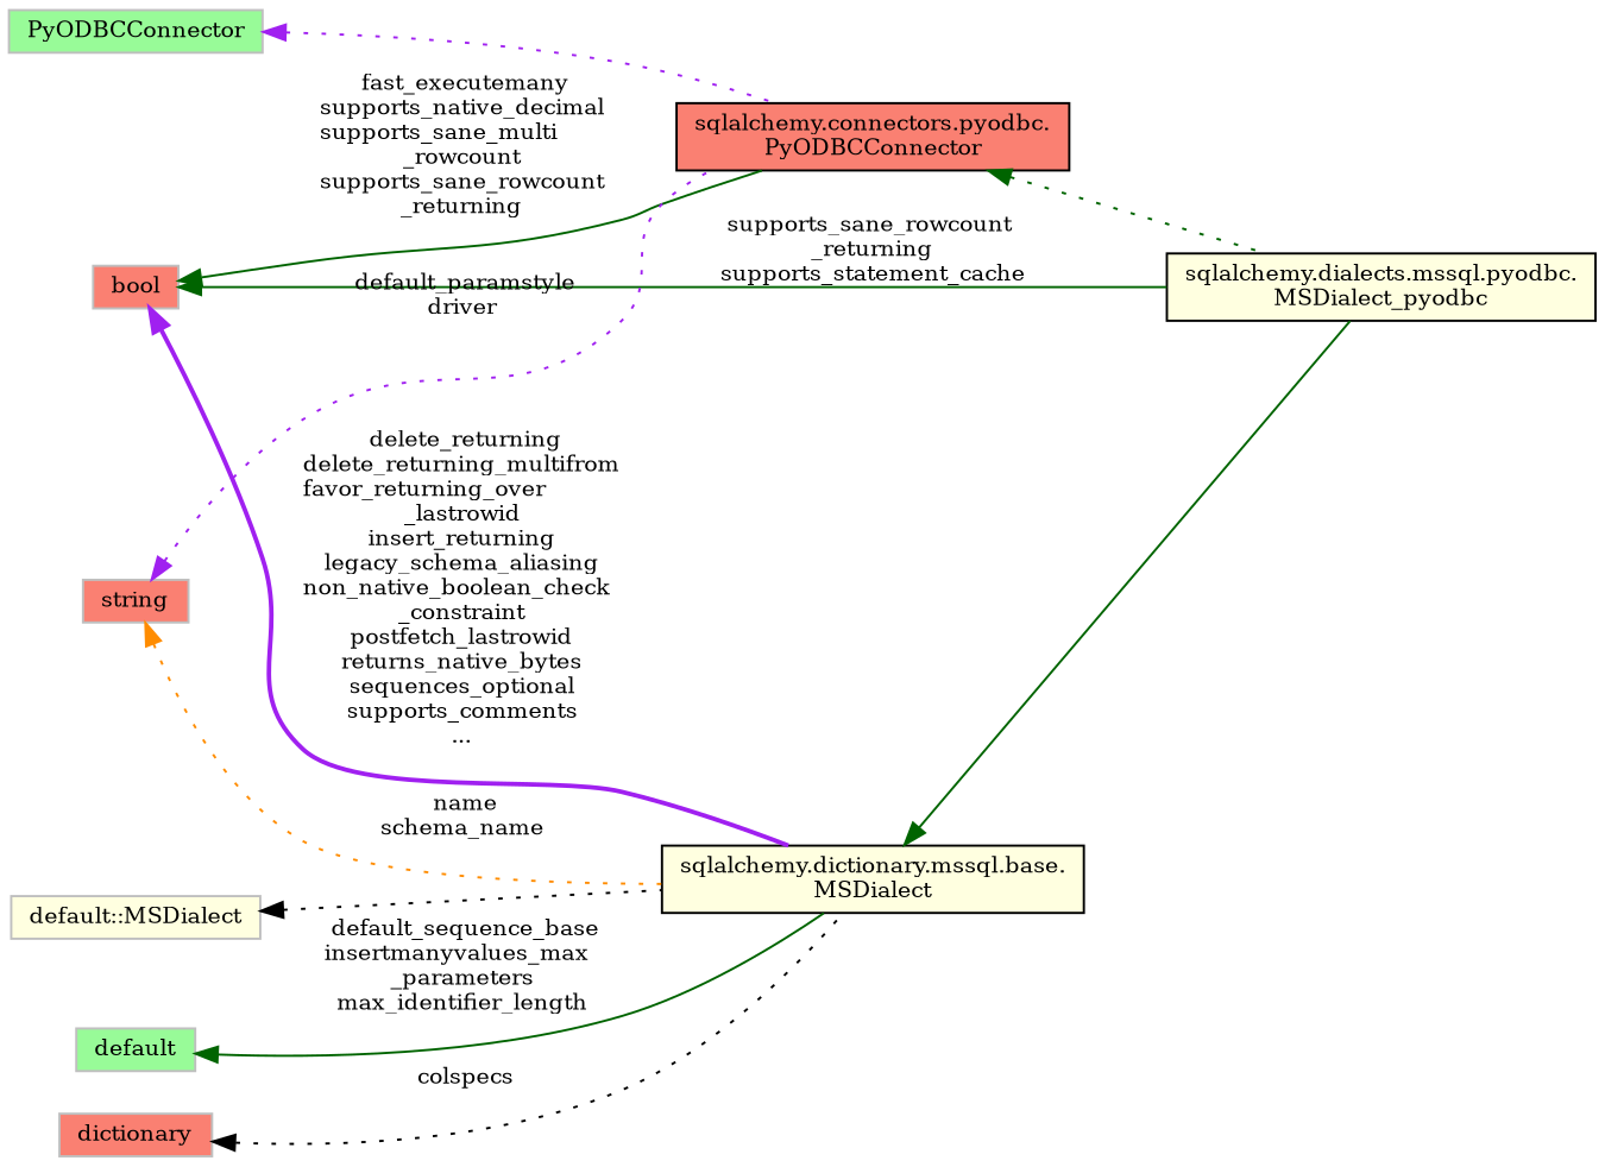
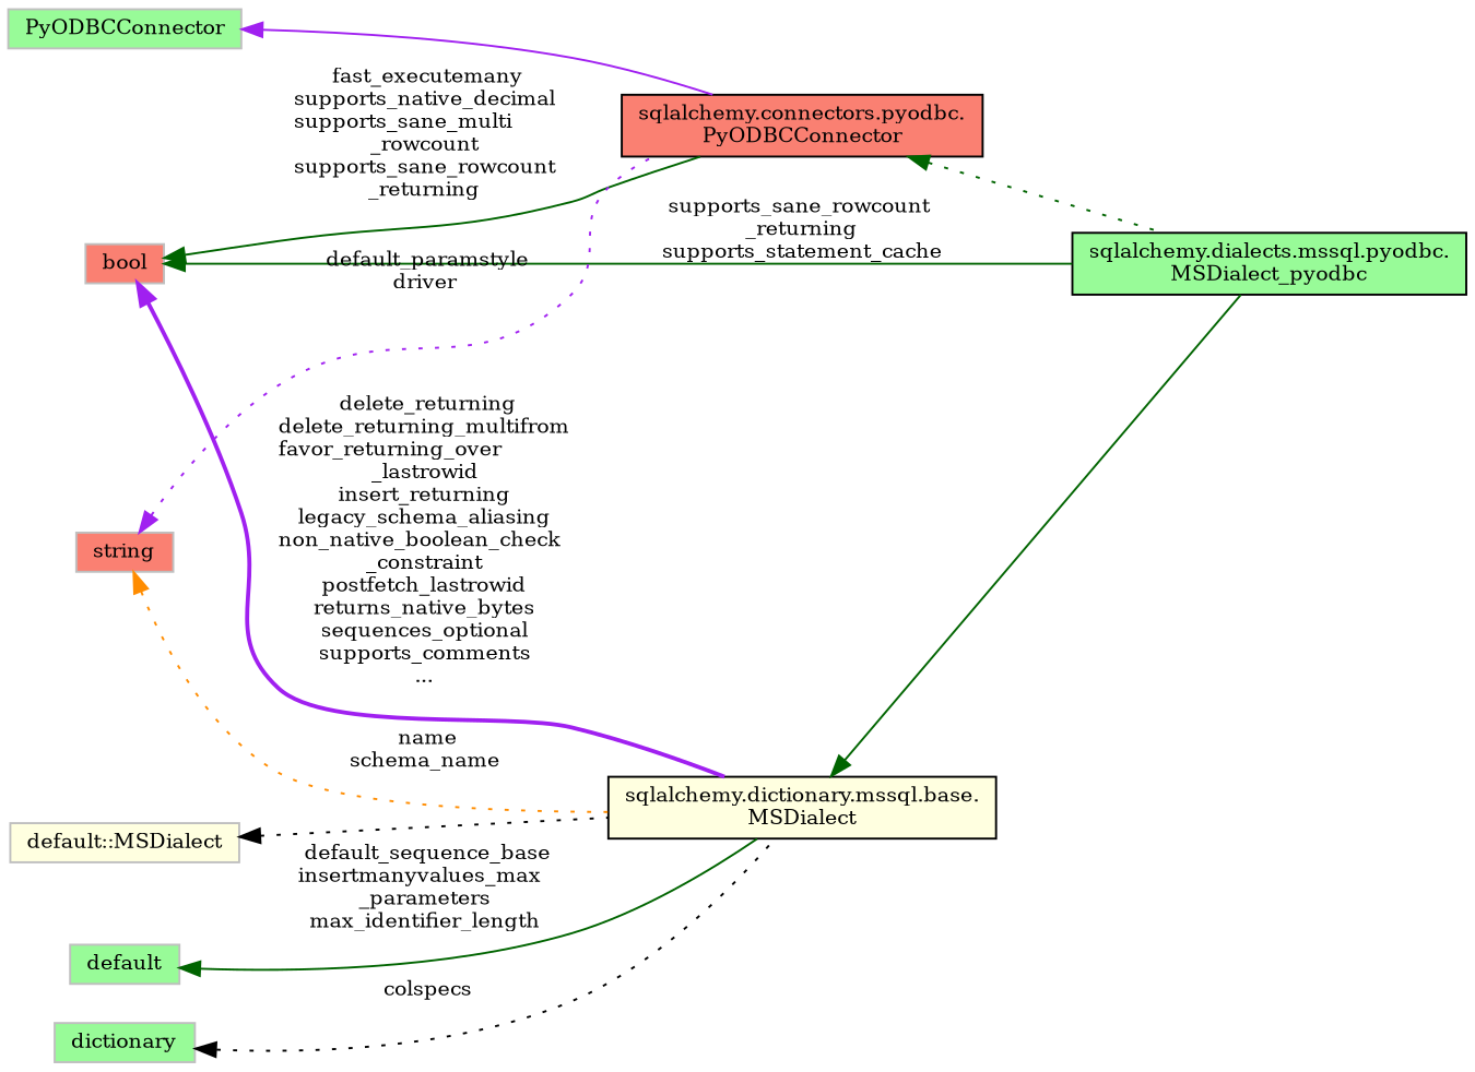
  digraph {
    fontname="DejaVu Serif"
    rankdir=LR
    node [color=grey75 fillcolor=lightyellow fontname="DejaVu Serif" fontsize=10 shape=record style=filled]
    edge [color=darkgreen dir=back fontname="DejaVu Serif" fontsize=10 labelfontname=Helvetica labelfontsize=10 style=dotted]
-   n1 [color=black fontcolor=black height=0.2 label="sqlalchemy.dialects.mssql.pyodbc.\lMSDialect_pyodbc" width=0.4]
+   n1 [color=black fillcolor=palegreen fontcolor=black height=0.2 label="sqlalchemy.dialects.mssql.pyodbc.\lMSDialect_pyodbc" width=0.4]
    n2 [color=black fillcolor=salmon height=0.2 label="sqlalchemy.connectors.pyodbc.\lPyODBCConnector" width=0.4]
    n3 [fillcolor=palegreen height=0.2 label=PyODBCConnector width=0.4]
    n4 [fillcolor=salmon height=0.2 label=bool width=0.4]
    n5 [color=black height=0.2 label="sqlalchemy.dictionary.mssql.base.\lMSDialect" width=0.4]
    n6 [fillcolor=salmon height=0.2 label=string width=0.4]
    n7 [height=0.2 label="default::MSDialect" width=0.4]
    n8 [fillcolor=palegreen height=0.2 label=default width=0.4]
-   n9 [fillcolor=salmon height=0.2 label=dictionary width=0.4]
+   n9 [fillcolor=palegreen height=0.2 label=dictionary width=0.4]
    n2 -> n1
-   n3 -> n2 [color=purple]
+   n3 -> n2 [color=purple style=solid]
    n4 -> n1 [label=" supports_sane_rowcount\l_returning\nsupports_statement_cache" style=solid]
    n4 -> n2 [label=" fast_executemany\nsupports_native_decimal\nsupports_sane_multi\l_rowcount\nsupports_sane_rowcount\l_returning" style=solid]
    n4 -> n5 [color=purple label=" delete_returning\ndelete_returning_multifrom\nfavor_returning_over\l_lastrowid\ninsert_returning\nlegacy_schema_aliasing\nnon_native_boolean_check\l_constraint\npostfetch_lastrowid\nreturns_native_bytes\nsequences_optional\nsupports_comments\n..." style=bold]
    n5 -> n1 [style=solid]
    n6 -> n2 [color=purple label=" default_paramstyle\ndriver"]
    n6 -> n5 [color=darkorange label=" name\nschema_name"]
    n7 -> n5 [color=black]
    n8 -> n5 [label=" default_sequence_base\ninsertmanyvalues_max\l_parameters\nmax_identifier_length" style=solid]
    n9 -> n5 [color=black label=" colspecs"]
  }
